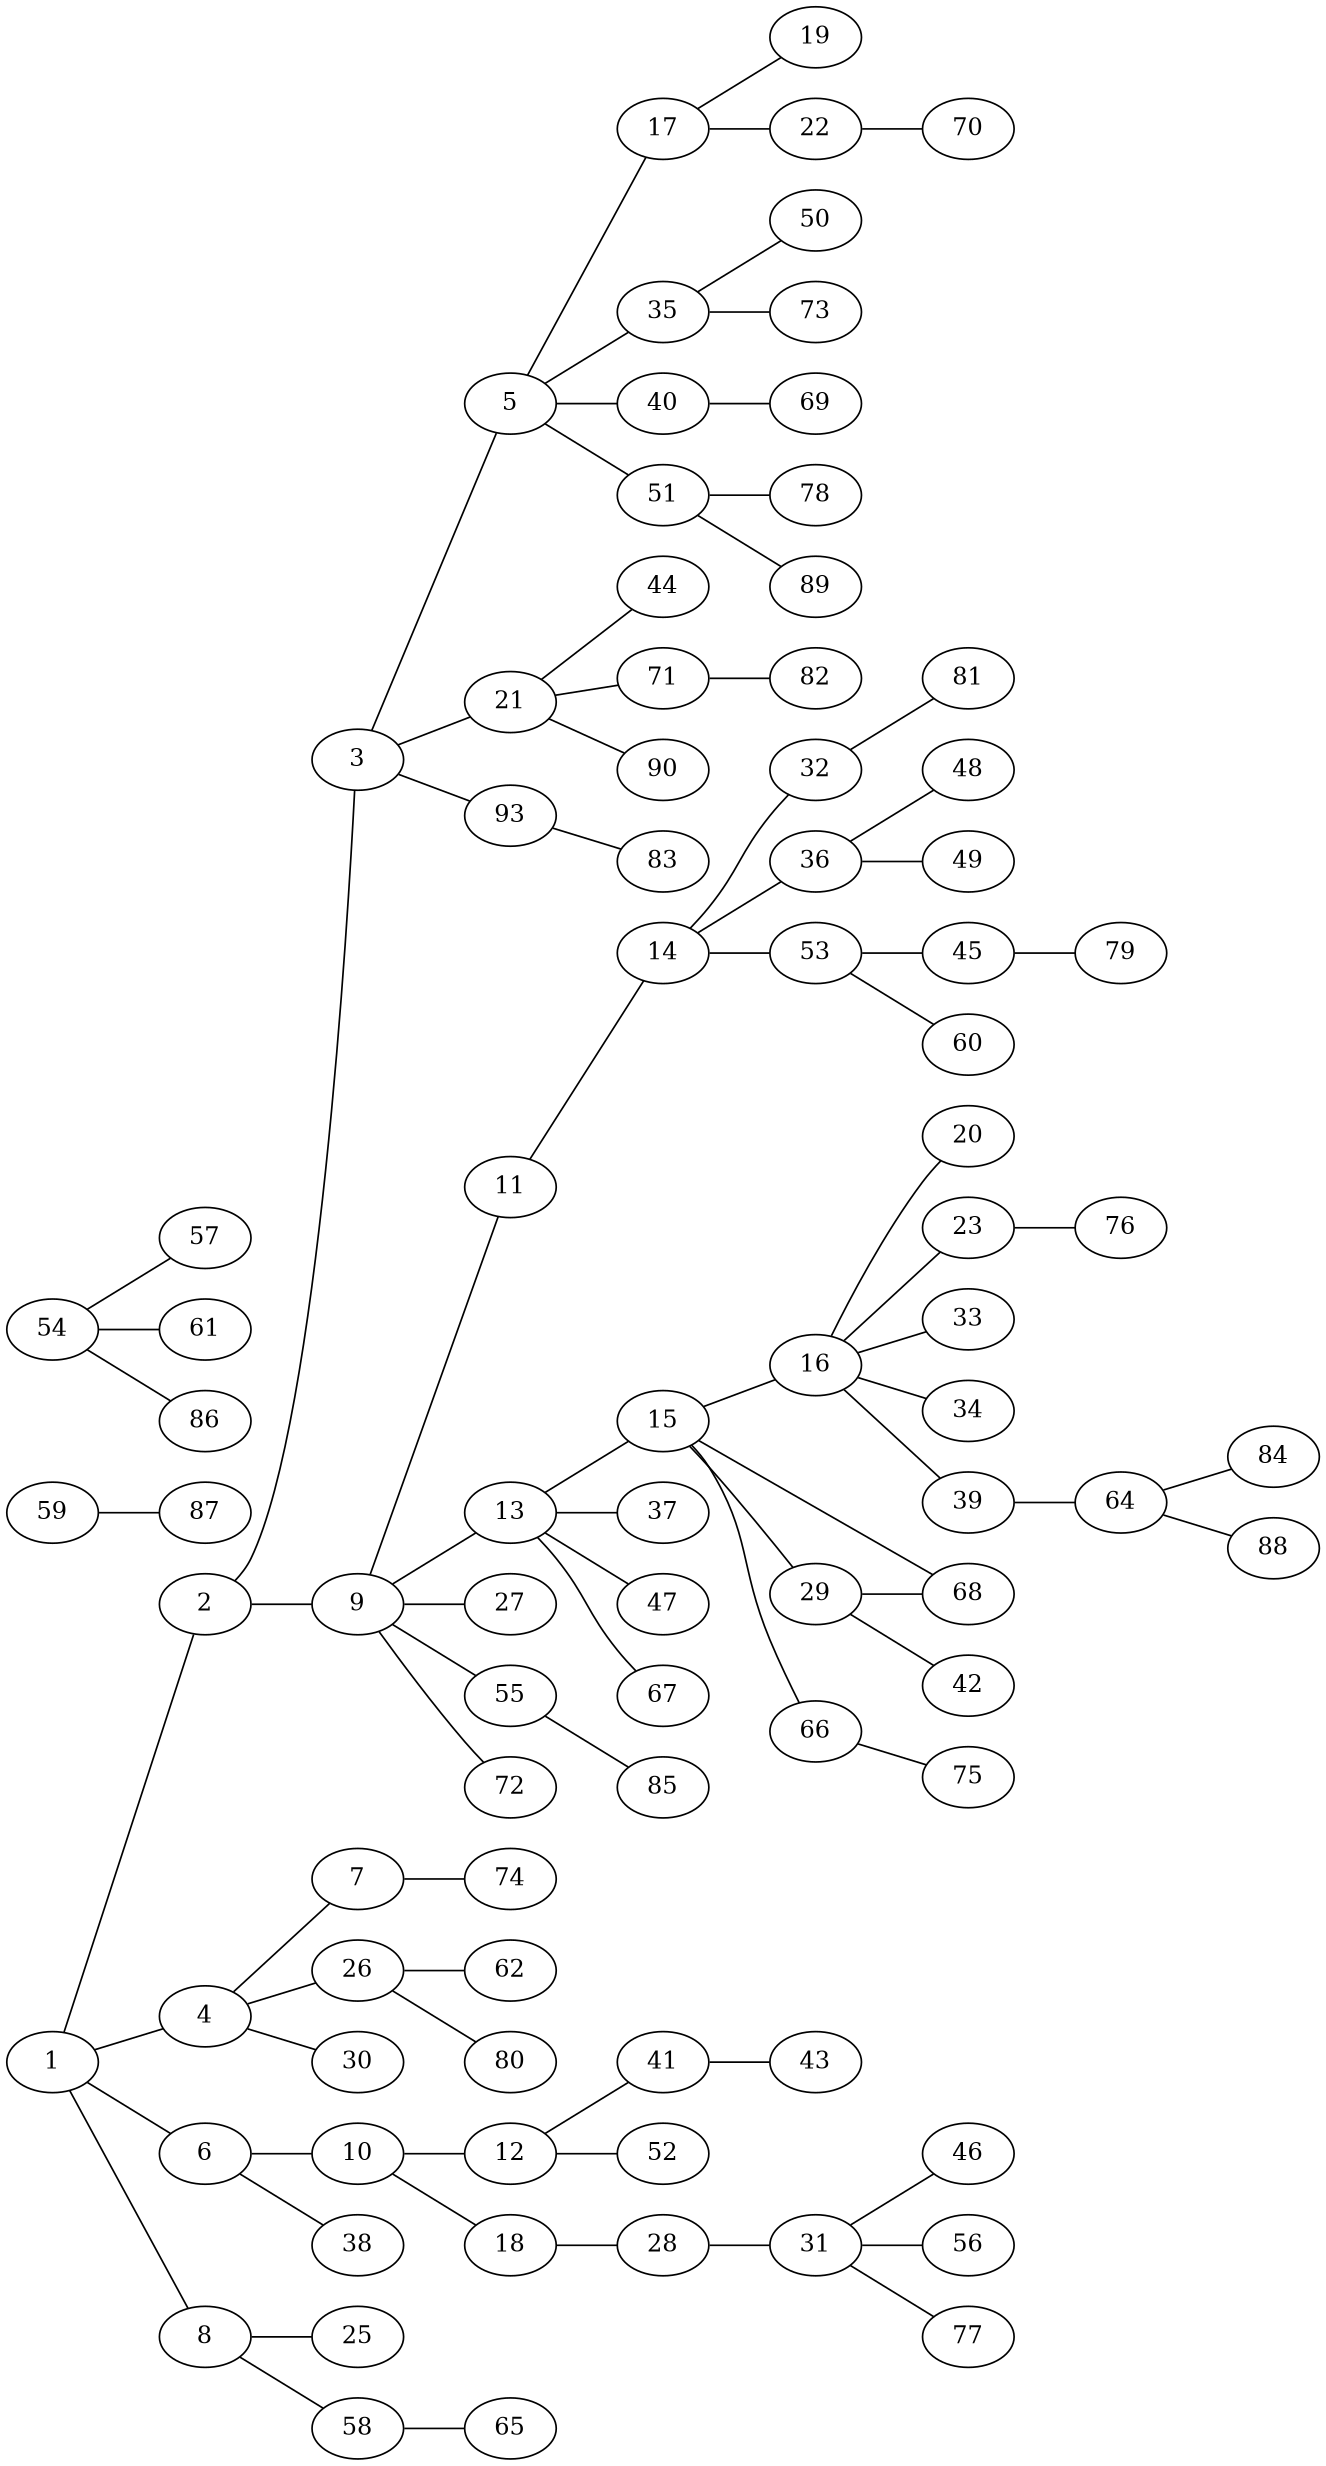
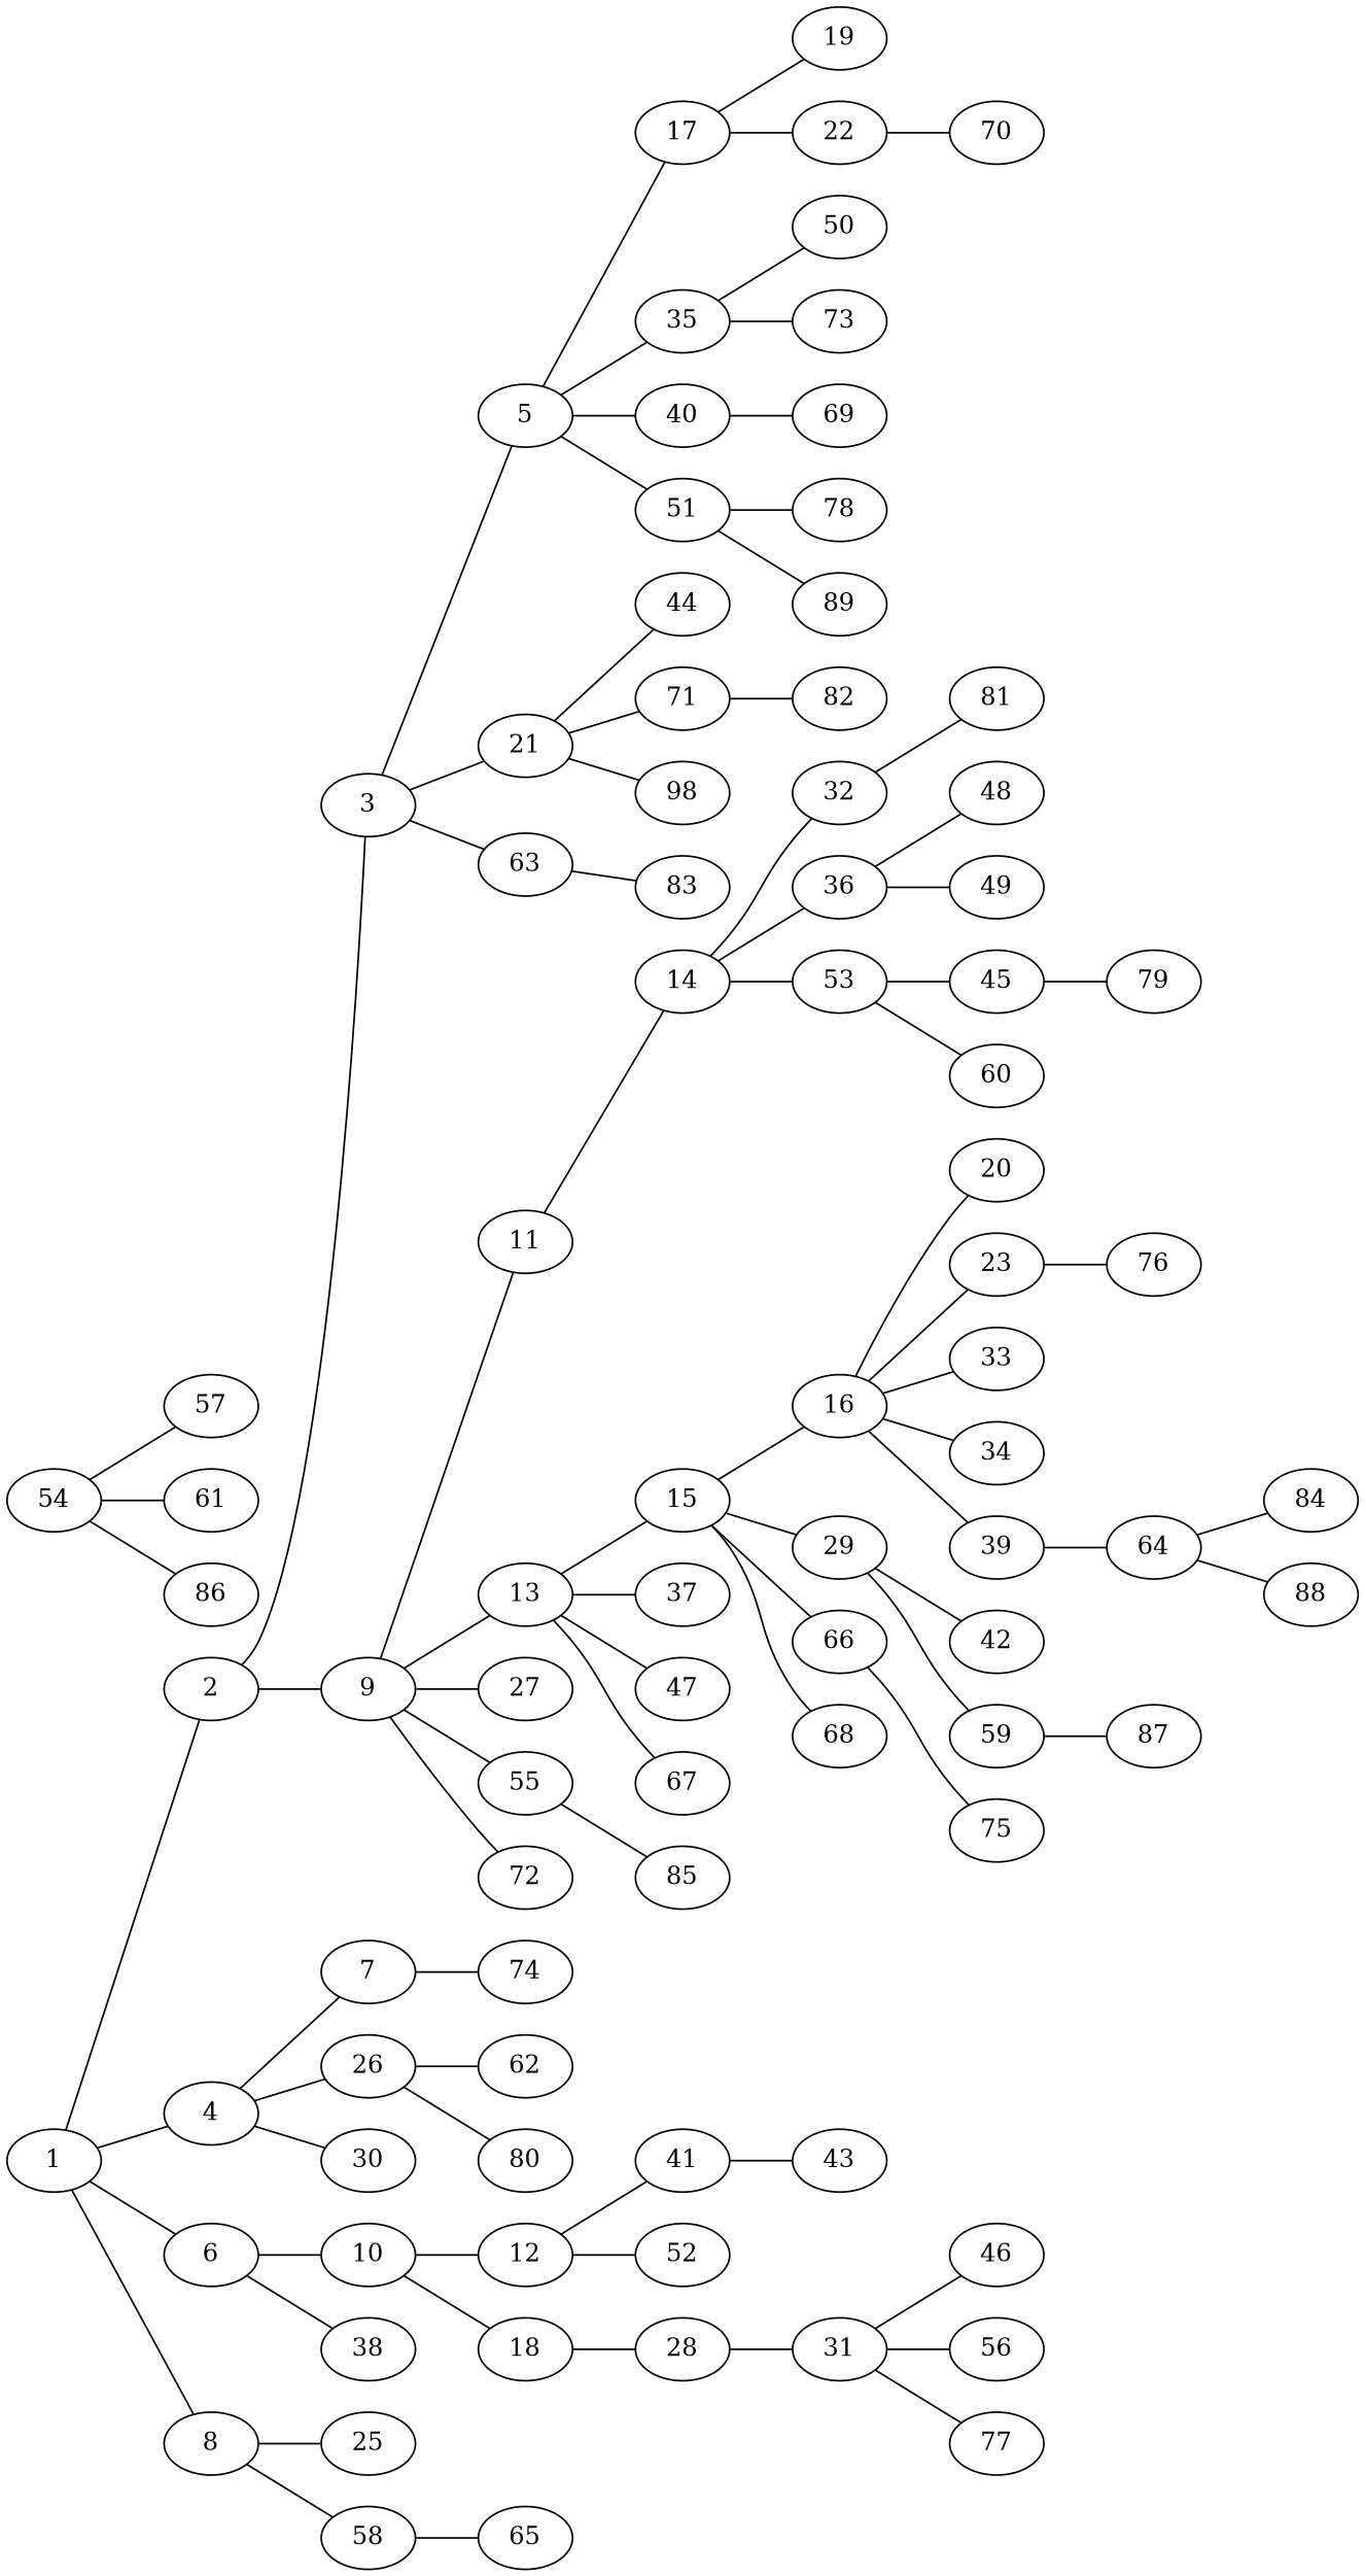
  graph {
    rankdir=LR
    1
    2
    4
    6
    8
    3
    9
    7
    26
    30
    10
    38
    25
    58
    5
    21
-   63 [label=93]
+   63
    11
    13
    27
    55
    72
    74
    62
    80
    12
    18
    65
    17
    35
    40
    51
    44
    71
-   90
+   90 [label=98]
    83
    14
    15
    37
    47
    67
    85
    19
    22
    50
    73
    69
    78
    89
    82
    70
    41
    52
    28
    32
    36
    53
    16
    29
    66
    68
    43
    31
    81
    48
    49
    45
    79
    60
    20
    23
    33
    34
    39
    42
    59
    75
    76
    64
    87
    84
    88
    46
    56
    77
    54
    57
    61
    86
    1 -- 2
    1 -- 4
    1 -- 6
    1 -- 8
    2 -- 3
    2 -- 9
    4 -- 7
    4 -- 26
    4 -- 30
    6 -- 10
    6 -- 38
    8 -- 25
    8 -- 58
    3 -- 5
    3 -- 21
    3 -- 63
    9 -- 11
    9 -- 13
    9 -- 27
    9 -- 55
    9 -- 72
    7 -- 74
    26 -- 62
    26 -- 80
    10 -- 12
    10 -- 18
    58 -- 65
    5 -- 17
    5 -- 35
    5 -- 40
    5 -- 51
    21 -- 44
    21 -- 71
    21 -- 90
    63 -- 83
    11 -- 14
    13 -- 15
    13 -- 37
    13 -- 47
    13 -- 67
    55 -- 85
    12 -- 41
    12 -- 52
    18 -- 28
    17 -- 19
    17 -- 22
    35 -- 50
    35 -- 73
    40 -- 69
    51 -- 78
    51 -- 89
    71 -- 82
    14 -- 32
    14 -- 36
    14 -- 53
    15 -- 16
    15 -- 29
    15 -- 66
    15 -- 68
    22 -- 70
    41 -- 43
    28 -- 31
    32 -- 81
    36 -- 48
    36 -- 49
    53 -- 45
    53 -- 60
    16 -- 20
    16 -- 23
    16 -- 33
    16 -- 34
    16 -- 39
    29 -- 42
-   29 -- 68
+   29 -- 59
    66 -- 75
    31 -- 46
    31 -- 56
    31 -- 77
    45 -- 79
    23 -- 76
    39 -- 64
    59 -- 87
    64 -- 84
    64 -- 88
    54 -- 57
    54 -- 61
    54 -- 86
  }
